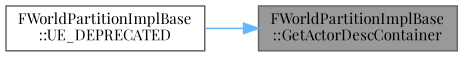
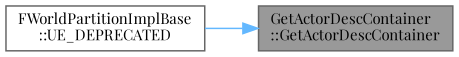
  digraph {
    rankdir=RL
    fontname="Playfair Display"
    node [fontname="Playfair Display" fontsize=10 shape=box style=filled]
-   n1 [color=gray40 fillcolor=grey60 fontcolor=black height=0.2 label="FWorldPartitionImplBase\l::GetActorDescContainer" width=0.4]
+   n1 [color=gray40 fillcolor=grey60 fontcolor=black height=0.2 label="GetActorDescContainer\l::GetActorDescContainer" width=0.4]
    n2 [color=grey40 fillcolor=white height=0.2 label="FWorldPartitionImplBase\l::UE_DEPRECATED" width=0.4]
    n1 -> n2 [color=steelblue1 dir=back fontname="Playfair Display" fontsize=10 labelfontname=Helvetica labelfontsize=10 style=solid]
  }
